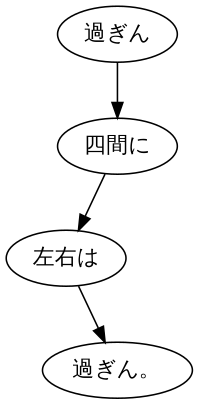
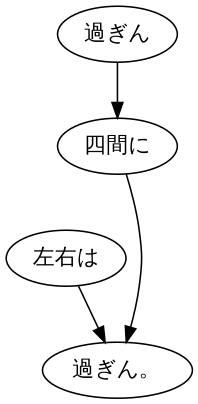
  digraph {
    fontname="EB Garamond"
    node [fontname="EB Garamond"]
    edge [fontname="EB Garamond"]
    n1 [label="左右は"]
    n2 [label="過ぎん。"]
    n3 [label="過ぎん"]
    n4 [label="四間に"]
    n1 -> n2
    n3 -> n4
-   n4 -> n1
+   n4 -> n2
  }
